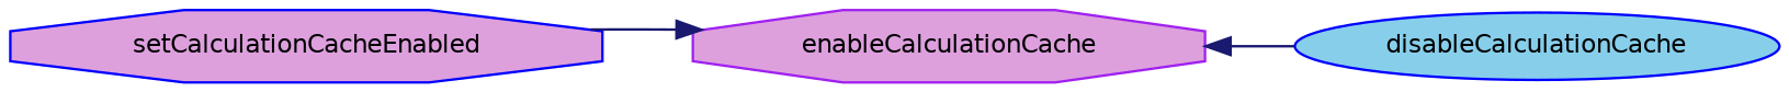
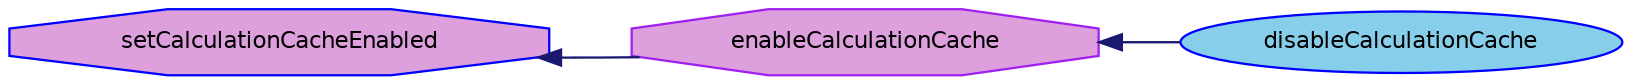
  digraph {
    fontname="DejaVu Sans"
    rankdir=LR
    node [color=blue fillcolor=plum fontname="DejaVu Sans" fontsize=10 shape=octagon style=filled]
    edge [color=midnightblue dir=back fontname="DejaVu Sans" fontsize=10 labelfontname=Helvetica labelfontsize=10 style=solid]
    n1 [fontcolor=black height=0.2 label=setCalculationCacheEnabled width=0.4]
    n2 [color=purple height=0.2 label=enableCalculationCache width=0.4]
    n3 [fillcolor=skyblue height=0.2 label=disableCalculationCache shape=ellipse width=0.4]
-   n2 -> n1
+   n1 -> n2
    n2 -> n3
  }
